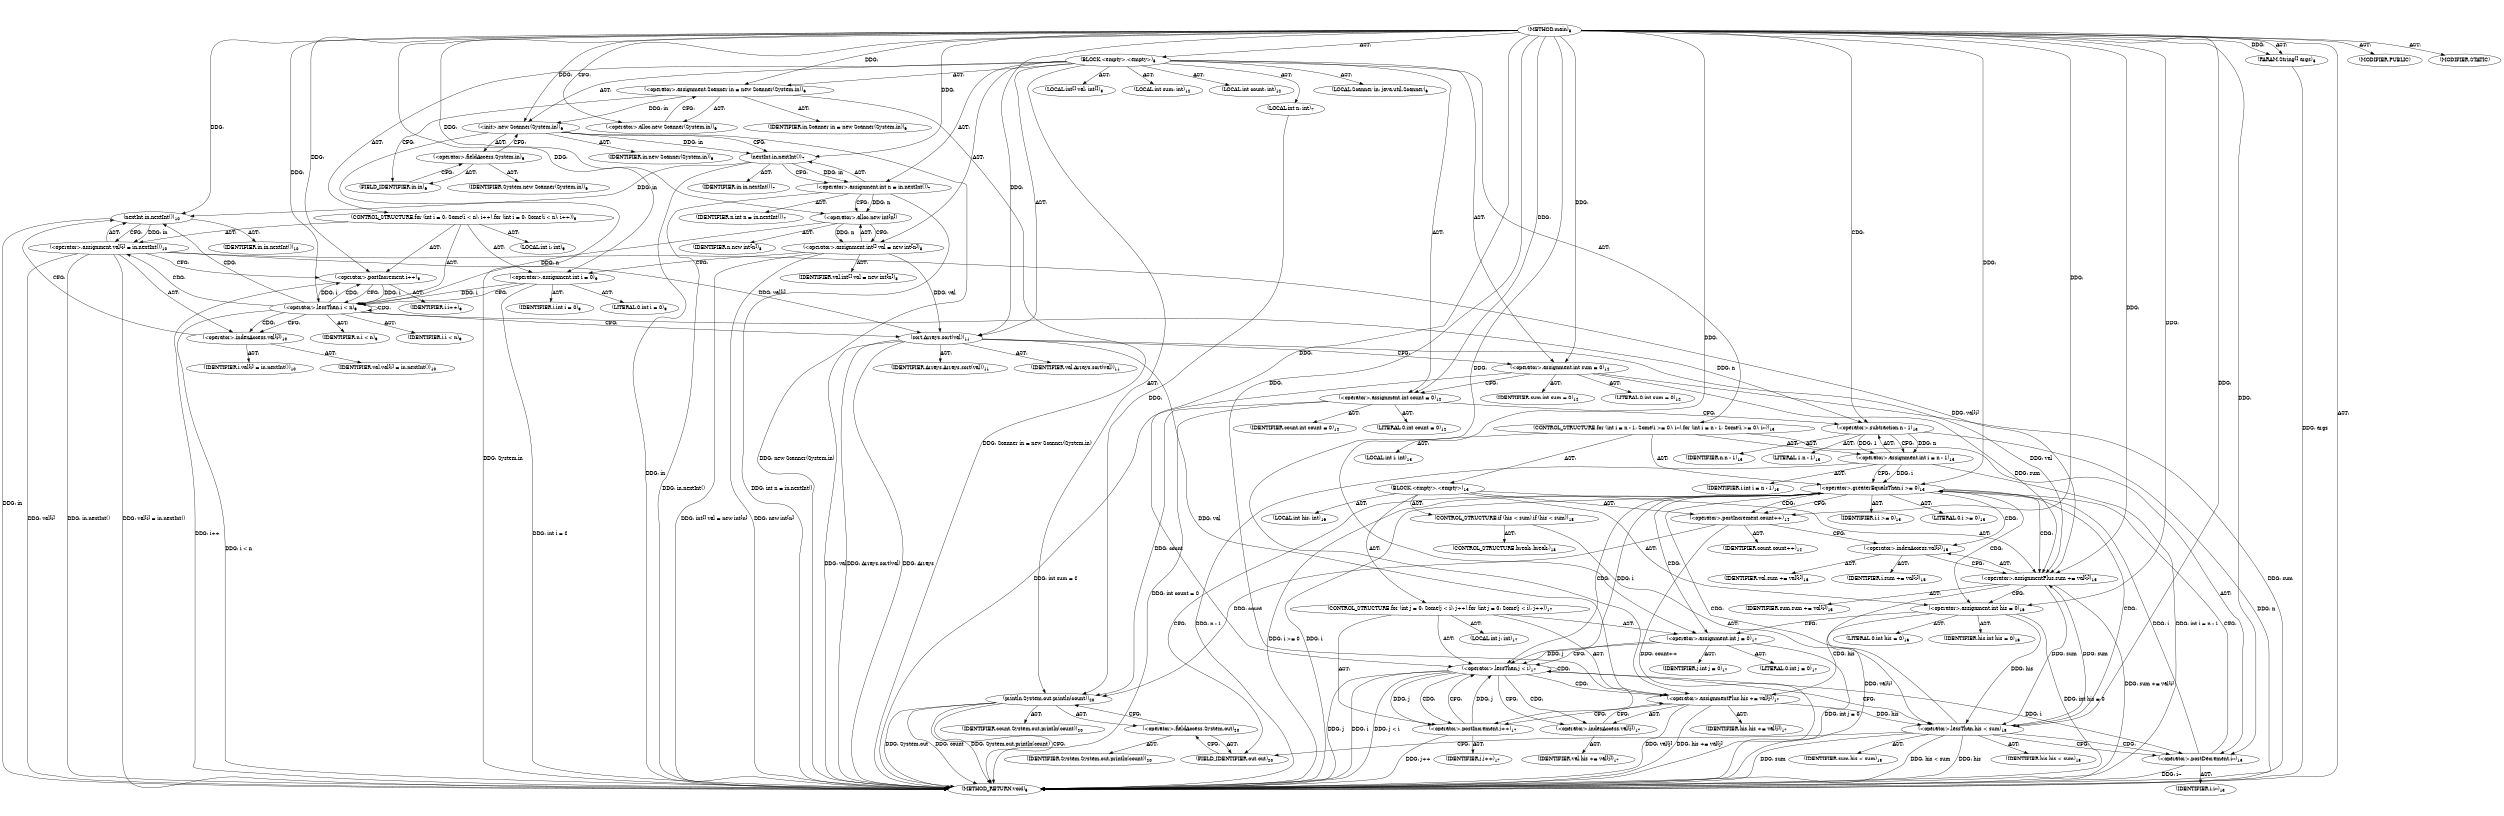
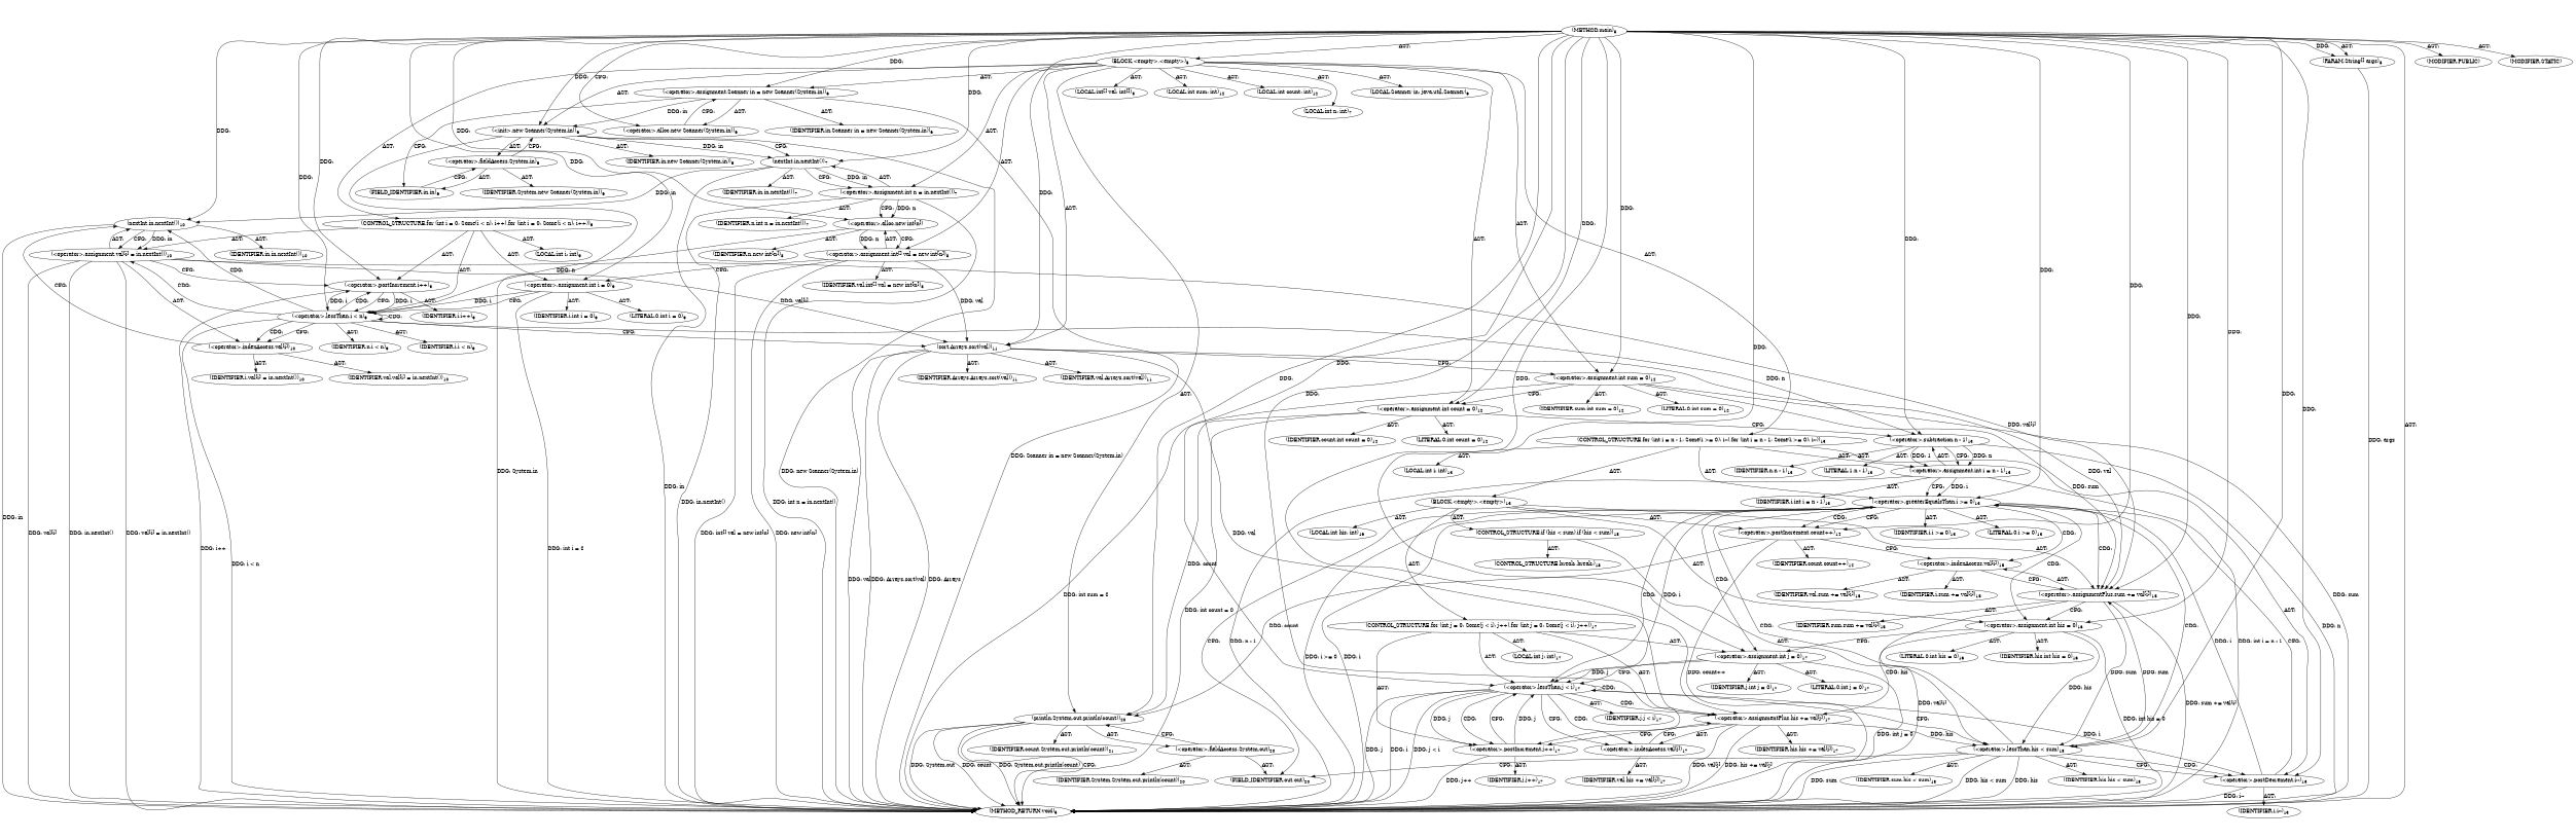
  digraph {
    n1 [label=<(METHOD,main)<SUB>5</SUB>>]
    n2 [label=<(PARAM,String[] args)<SUB>5</SUB>>]
    n3 [label=<(BLOCK,&lt;empty&gt;,&lt;empty&gt;)<SUB>5</SUB>>]
    n4 [label=<(&lt;operator&gt;.assignment,Scanner in = new Scanner(System.in))<SUB>6</SUB>>]
    n5 [label=<(&lt;operator&gt;.alloc,new Scanner(System.in))<SUB>6</SUB>>]
    n6 [label=<(&lt;init&gt;,new Scanner(System.in))<SUB>6</SUB>>]
    n7 [label=<(nextInt,in.nextInt())<SUB>7</SUB>>]
    n8 [label=<(&lt;operator&gt;.alloc,new int[n])>]
    n9 [label=<(&lt;operator&gt;.assignment,int i = 0)<SUB>9</SUB>>]
    n10 [label=<(&lt;operator&gt;.lessThan,i &lt; n)<SUB>9</SUB>>]
    n11 [label=<(&lt;operator&gt;.postIncrement,i++)<SUB>9</SUB>>]
    n12 [label=<(nextInt,in.nextInt())<SUB>10</SUB>>]
    n13 [label=<(sort,Arrays.sort(val))<SUB>11</SUB>>]
    n14 [label=<(&lt;operator&gt;.assignment,int sum = 0)<SUB>12</SUB>>]
    n15 [label=<(&lt;operator&gt;.assignment,int count = 0)<SUB>12</SUB>>]
    n16 [label=<(&lt;operator&gt;.subtraction,n - 1)<SUB>13</SUB>>]
    n17 [label=<(&lt;operator&gt;.greaterEqualsThan,i &gt;= 0)<SUB>13</SUB>>]
    n18 [label=<(&lt;operator&gt;.postDecrement,i--)<SUB>13</SUB>>]
    n19 [label=<(&lt;operator&gt;.postIncrement,count++)<SUB>14</SUB>>]
    n20 [label=<(&lt;operator&gt;.assignmentPlus,sum += val[i])<SUB>15</SUB>>]
    n21 [label=<(&lt;operator&gt;.assignment,int his = 0)<SUB>16</SUB>>]
    n22 [label=<(&lt;operator&gt;.assignment,int j = 0)<SUB>17</SUB>>]
    n23 [label=<(&lt;operator&gt;.lessThan,j &lt; i)<SUB>17</SUB>>]
    n24 [label=<(&lt;operator&gt;.postIncrement,j++)<SUB>17</SUB>>]
    n25 [label=<(&lt;operator&gt;.assignmentPlus,his += val[j])<SUB>17</SUB>>]
    n26 [label=<(&lt;operator&gt;.lessThan,his &lt; sum)<SUB>18</SUB>>]
    n27 [label=<(println,System.out.println(count))<SUB>20</SUB>>]
    n28 [label=<(MODIFIER,PUBLIC)>]
    n29 [label=<(MODIFIER,STATIC)>]
    n30 [label=<(METHOD_RETURN,void)<SUB>5</SUB>>]
    n31 [label=<(LOCAL,Scanner in: java.util.Scanner)<SUB>6</SUB>>]
    n32 [label=<(LOCAL,int n: int)<SUB>7</SUB>>]
    n33 [label=<(&lt;operator&gt;.assignment,int n = in.nextInt())<SUB>7</SUB>>]
    n34 [label=<(LOCAL,int[] val: int[])<SUB>8</SUB>>]
    n35 [label=<(&lt;operator&gt;.assignment,int[] val = new int[n])<SUB>8</SUB>>]
    n36 [label=<(CONTROL_STRUCTURE,for (int i = 0; Some(i &lt; n); i++),for (int i = 0; Some(i &lt; n); i++))<SUB>9</SUB>>]
    n37 [label=<(LOCAL,int sum: int)<SUB>12</SUB>>]
    n38 [label=<(LOCAL,int count: int)<SUB>12</SUB>>]
    n39 [label=<(CONTROL_STRUCTURE,for (int i = n - 1; Some(i &gt;= 0); i--),for (int i = n - 1; Some(i &gt;= 0); i--))<SUB>13</SUB>>]
    n40 [label=<(IDENTIFIER,in,Scanner in = new Scanner(System.in))<SUB>6</SUB>>]
    n41 [label=<(FIELD_IDENTIFIER,in,in)<SUB>6</SUB>>]
    n42 [label=<(IDENTIFIER,in,new Scanner(System.in))<SUB>6</SUB>>]
    n43 [label=<(&lt;operator&gt;.fieldAccess,System.in)<SUB>6</SUB>>]
    n44 [label=<(IDENTIFIER,in,in.nextInt())<SUB>7</SUB>>]
    n45 [label=<(IDENTIFIER,n,new int[n])<SUB>8</SUB>>]
    n46 [label=<(IDENTIFIER,i,int i = 0)<SUB>9</SUB>>]
    n47 [label=<(LITERAL,0,int i = 0)<SUB>9</SUB>>]
    n48 [label=<(&lt;operator&gt;.assignment,val[i] = in.nextInt())<SUB>10</SUB>>]
    n49 [label=<(IDENTIFIER,i,i &lt; n)<SUB>9</SUB>>]
    n50 [label=<(IDENTIFIER,n,i &lt; n)<SUB>9</SUB>>]
    n51 [label=<(&lt;operator&gt;.indexAccess,val[i])<SUB>10</SUB>>]
    n52 [label=<(IDENTIFIER,i,i++)<SUB>9</SUB>>]
    n53 [label=<(IDENTIFIER,in,in.nextInt())<SUB>10</SUB>>]
    n54 [label=<(IDENTIFIER,Arrays,Arrays.sort(val))<SUB>11</SUB>>]
    n55 [label=<(IDENTIFIER,val,Arrays.sort(val))<SUB>11</SUB>>]
    n56 [label=<(IDENTIFIER,sum,int sum = 0)<SUB>12</SUB>>]
    n57 [label=<(LITERAL,0,int sum = 0)<SUB>12</SUB>>]
    n58 [label=<(IDENTIFIER,count,int count = 0)<SUB>12</SUB>>]
    n59 [label=<(LITERAL,0,int count = 0)<SUB>12</SUB>>]
    n60 [label=<(&lt;operator&gt;.assignment,int i = n - 1)<SUB>13</SUB>>]
    n61 [label=<(IDENTIFIER,n,n - 1)<SUB>13</SUB>>]
    n62 [label=<(LITERAL,1,n - 1)<SUB>13</SUB>>]
    n63 [label=<(IDENTIFIER,i,i &gt;= 0)<SUB>13</SUB>>]
    n64 [label=<(LITERAL,0,i &gt;= 0)<SUB>13</SUB>>]
    n65 [label=<(&lt;operator&gt;.indexAccess,val[i])<SUB>15</SUB>>]
    n66 [label=<(FIELD_IDENTIFIER,out,out)<SUB>20</SUB>>]
    n67 [label=<(IDENTIFIER,i,i--)<SUB>13</SUB>>]
    n68 [label=<(IDENTIFIER,count,count++)<SUB>14</SUB>>]
    n69 [label=<(IDENTIFIER,sum,sum += val[i])<SUB>15</SUB>>]
    n70 [label=<(IDENTIFIER,his,int his = 0)<SUB>16</SUB>>]
    n71 [label=<(LITERAL,0,int his = 0)<SUB>16</SUB>>]
    n72 [label=<(IDENTIFIER,j,int j = 0)<SUB>17</SUB>>]
    n73 [label=<(LITERAL,0,int j = 0)<SUB>17</SUB>>]
+   n74 [label=<(IDENTIFIER,j,j &lt; i)<SUB>17</SUB>>]
    n75 [label=<(&lt;operator&gt;.indexAccess,val[j])<SUB>17</SUB>>]
    n76 [label=<(IDENTIFIER,j,j++)<SUB>17</SUB>>]
    n77 [label=<(IDENTIFIER,his,his += val[j])<SUB>17</SUB>>]
    n78 [label=<(IDENTIFIER,his,his &lt; sum)<SUB>18</SUB>>]
    n79 [label=<(IDENTIFIER,sum,his &lt; sum)<SUB>18</SUB>>]
    n80 [label=<(&lt;operator&gt;.fieldAccess,System.out)<SUB>20</SUB>>]
-   n81 [label=<(IDENTIFIER,count,System.out.println(count))<SUB>20</SUB>>]
+   n81 [label=<(IDENTIFIER,count,System.out.println(count))<SUB>21</SUB>>]
    n82 [label=<(IDENTIFIER,n,int n = in.nextInt())<SUB>7</SUB>>]
    n83 [label=<(IDENTIFIER,val,int[] val = new int[n])<SUB>8</SUB>>]
    n84 [label=<(LOCAL,int i: int)<SUB>9</SUB>>]
    n85 [label=<(LOCAL,int i: int)<SUB>13</SUB>>]
    n86 [label=<(BLOCK,&lt;empty&gt;,&lt;empty&gt;)<SUB>13</SUB>>]
    n87 [label=<(IDENTIFIER,System,new Scanner(System.in))<SUB>6</SUB>>]
    n88 [label=<(IDENTIFIER,val,val[i] = in.nextInt())<SUB>10</SUB>>]
    n89 [label=<(IDENTIFIER,i,val[i] = in.nextInt())<SUB>10</SUB>>]
    n90 [label=<(IDENTIFIER,i,int i = n - 1)<SUB>13</SUB>>]
    n91 [label=<(LOCAL,int his: int)<SUB>16</SUB>>]
    n92 [label=<(CONTROL_STRUCTURE,for (int j = 0; Some(j &lt; i); j++),for (int j = 0; Some(j &lt; i); j++))<SUB>17</SUB>>]
    n93 [label=<(CONTROL_STRUCTURE,if (his &lt; sum),if (his &lt; sum))<SUB>18</SUB>>]
    n94 [label=<(IDENTIFIER,val,sum += val[i])<SUB>15</SUB>>]
    n95 [label=<(IDENTIFIER,i,sum += val[i])<SUB>15</SUB>>]
    n96 [label=<(LOCAL,int j: int)<SUB>17</SUB>>]
    n97 [label=<(CONTROL_STRUCTURE,break;,break;)<SUB>18</SUB>>]
    n98 [label=<(IDENTIFIER,val,his += val[j])<SUB>17</SUB>>]
    n99 [label=<(IDENTIFIER,System,System.out.println(count))<SUB>20</SUB>>]
    n1 -> n2 [label="AST: "]
    n1 -> n2 [label="DDG: "]
    n1 -> n3 [label="AST: "]
    n1 -> n4 [label="DDG: "]
    n1 -> n5 [label="CFG: "]
    n1 -> n6 [label="DDG: "]
    n1 -> n7 [label="DDG: "]
    n1 -> n8 [label="DDG: "]
    n1 -> n9 [label="DDG: "]
    n1 -> n10 [label="DDG: "]
    n1 -> n11 [label="DDG: "]
    n1 -> n12 [label="DDG: "]
    n1 -> n13 [label="DDG: "]
    n1 -> n14 [label="DDG: "]
    n1 -> n15 [label="DDG: "]
-   n1 -> n16 [label="CDG: "]
+   n1 -> n16 [label="DDG: "]
    n1 -> n17 [label="DDG: "]
    n1 -> n18 [label="DDG: "]
    n1 -> n19 [label="DDG: "]
    n1 -> n20 [label="DDG: "]
    n1 -> n21 [label="DDG: "]
    n1 -> n22 [label="DDG: "]
    n1 -> n23 [label="DDG: "]
    n1 -> n24 [label="DDG: "]
    n1 -> n25 [label="DDG: "]
    n1 -> n26 [label="DDG: "]
-   n32 -> n27 [label="DDG: "]
+   n1 -> n27 [label="DDG: "]
    n1 -> n28 [label="AST: "]
    n1 -> n29 [label="AST: "]
    n1 -> n30 [label="AST: "]
    n2 -> n30 [label="DDG: args"]
    n3 -> n4 [label="AST: "]
    n3 -> n6 [label="AST: "]
    n3 -> n13 [label="AST: "]
    n3 -> n14 [label="AST: "]
    n3 -> n15 [label="AST: "]
    n3 -> n27 [label="AST: "]
    n3 -> n31 [label="AST: "]
    n3 -> n32 [label="AST: "]
    n3 -> n33 [label="AST: "]
    n3 -> n34 [label="AST: "]
    n3 -> n35 [label="AST: "]
    n3 -> n36 [label="AST: "]
    n3 -> n37 [label="AST: "]
    n3 -> n38 [label="AST: "]
    n3 -> n39 [label="AST: "]
    n4 -> n5 [label="AST: "]
    n4 -> n6 [label="DDG: in"]
    n4 -> n30 [label="DDG: Scanner in = new Scanner(System.in)"]
    n4 -> n40 [label="AST: "]
    n4 -> n41 [label="CFG: "]
    n5 -> n4 [label="CFG: "]
    n6 -> n7 [label="CFG: "]
    n6 -> n7 [label="DDG: in"]
    n6 -> n30 [label="DDG: System.in"]
    n6 -> n30 [label="DDG: new Scanner(System.in)"]
    n6 -> n42 [label="AST: "]
    n6 -> n43 [label="AST: "]
    n7 -> n12 [label="DDG: in"]
    n7 -> n30 [label="DDG: in"]
    n7 -> n33 [label="CFG: "]
    n7 -> n33 [label="DDG: in"]
    n7 -> n44 [label="AST: "]
    n8 -> n10 [label="DDG: n"]
    n8 -> n35 [label="CFG: "]
    n8 -> n35 [label="DDG: n"]
    n8 -> n45 [label="AST: "]
    n9 -> n10 [label="CFG: "]
    n9 -> n10 [label="DDG: i"]
    n9 -> n30 [label="DDG: int i = 0"]
    n9 -> n46 [label="AST: "]
    n9 -> n47 [label="AST: "]
    n10 -> n10 [label="CDG: "]
    n10 -> n11 [label="DDG: i"]
    n10 -> n11 [label="CDG: "]
    n10 -> n12 [label="CDG: "]
    n10 -> n13 [label="CFG: "]
    n10 -> n16 [label="DDG: n"]
    n10 -> n30 [label="DDG: i &lt; n"]
    n10 -> n48 [label="CDG: "]
    n10 -> n49 [label="AST: "]
    n10 -> n50 [label="AST: "]
    n10 -> n51 [label="CFG: "]
    n10 -> n51 [label="CDG: "]
    n11 -> n10 [label="CFG: "]
    n11 -> n10 [label="DDG: i"]
    n11 -> n30 [label="DDG: i++"]
    n11 -> n52 [label="AST: "]
    n12 -> n30 [label="DDG: in"]
    n12 -> n48 [label="CFG: "]
    n12 -> n48 [label="DDG: in"]
    n12 -> n53 [label="AST: "]
    n13 -> n14 [label="CFG: "]
    n13 -> n20 [label="DDG: val"]
    n13 -> n25 [label="DDG: val"]
    n13 -> n30 [label="DDG: val"]
    n13 -> n30 [label="DDG: Arrays.sort(val)"]
    n13 -> n30 [label="DDG: Arrays"]
    n13 -> n54 [label="AST: "]
    n13 -> n55 [label="AST: "]
    n14 -> n15 [label="CFG: "]
    n14 -> n20 [label="DDG: sum"]
    n14 -> n30 [label="DDG: sum"]
    n14 -> n30 [label="DDG: int sum = 0"]
    n14 -> n56 [label="AST: "]
    n14 -> n57 [label="AST: "]
    n15 -> n16 [label="CFG: "]
    n15 -> n27 [label="DDG: count"]
    n15 -> n30 [label="DDG: int count = 0"]
    n15 -> n58 [label="AST: "]
    n15 -> n59 [label="AST: "]
    n16 -> n30 [label="DDG: n"]
    n16 -> n60 [label="CFG: "]
    n16 -> n60 [label="DDG: n"]
    n16 -> n60 [label="DDG: 1"]
    n16 -> n61 [label="AST: "]
    n16 -> n62 [label="AST: "]
    n17 -> n19 [label="CFG: "]
    n17 -> n19 [label="CDG: "]
    n17 -> n20 [label="CDG: "]
    n17 -> n21 [label="CDG: "]
    n17 -> n22 [label="CDG: "]
    n17 -> n23 [label="DDG: i"]
    n17 -> n23 [label="CDG: "]
    n17 -> n26 [label="CDG: "]
    n17 -> n30 [label="DDG: i"]
    n17 -> n30 [label="DDG: i &gt;= 0"]
    n17 -> n63 [label="AST: "]
    n17 -> n64 [label="AST: "]
    n17 -> n65 [label="CDG: "]
    n17 -> n66 [label="CFG: "]
    n18 -> n17 [label="CFG: "]
    n18 -> n17 [label="DDG: i"]
    n18 -> n30 [label="DDG: i--"]
    n18 -> n67 [label="AST: "]
    n19 -> n27 [label="DDG: count"]
    n19 -> n30 [label="DDG: count++"]
    n19 -> n65 [label="CFG: "]
    n19 -> n68 [label="AST: "]
    n20 -> n21 [label="CFG: "]
    n20 -> n26 [label="DDG: sum"]
    n20 -> n30 [label="DDG: val[i]"]
    n20 -> n30 [label="DDG: sum += val[i]"]
    n20 -> n65 [label="AST: "]
    n20 -> n69 [label="AST: "]
    n21 -> n22 [label="CFG: "]
    n21 -> n25 [label="CDG: his"]
    n21 -> n26 [label="DDG: his"]
    n21 -> n30 [label="DDG: int his = 0"]
    n21 -> n70 [label="AST: "]
    n21 -> n71 [label="AST: "]
    n22 -> n23 [label="CFG: "]
    n22 -> n23 [label="DDG: j"]
    n22 -> n30 [label="DDG: int j = 0"]
    n22 -> n72 [label="AST: "]
    n22 -> n73 [label="AST: "]
    n23 -> n18 [label="DDG: i"]
    n23 -> n23 [label="CDG: "]
    n23 -> n24 [label="DDG: j"]
    n23 -> n24 [label="CDG: "]
    n23 -> n25 [label="CDG: "]
    n23 -> n26 [label="CFG: "]
    n23 -> n30 [label="DDG: j"]
    n23 -> n30 [label="DDG: i"]
    n23 -> n30 [label="DDG: j &lt; i"]
+   n23 -> n74 [label="AST: "]
    n23 -> n75 [label="CFG: "]
    n23 -> n75 [label="CDG: "]
    n24 -> n23 [label="CFG: "]
    n24 -> n23 [label="DDG: j"]
    n24 -> n30 [label="DDG: j++"]
    n24 -> n76 [label="AST: "]
    n25 -> n24 [label="CFG: "]
    n25 -> n26 [label="DDG: his"]
    n25 -> n30 [label="DDG: val[j]"]
    n25 -> n30 [label="DDG: his += val[j]"]
    n25 -> n75 [label="AST: "]
    n25 -> n77 [label="AST: "]
    n26 -> n17 [label="CDG: "]
    n26 -> n18 [label="CFG: "]
    n26 -> n18 [label="CDG: "]
    n26 -> n20 [label="DDG: sum"]
    n26 -> n30 [label="DDG: his"]
    n26 -> n30 [label="DDG: sum"]
    n26 -> n30 [label="DDG: his &lt; sum"]
    n26 -> n66 [label="CFG: "]
    n26 -> n78 [label="AST: "]
    n26 -> n79 [label="AST: "]
    n27 -> n30 [label="CFG: "]
    n27 -> n30 [label="DDG: System.out"]
    n27 -> n30 [label="DDG: count"]
    n27 -> n30 [label="DDG: System.out.println(count)"]
    n27 -> n80 [label="AST: "]
    n27 -> n81 [label="AST: "]
    n33 -> n7 [label="AST: "]
    n33 -> n8 [label="CFG: "]
    n33 -> n8 [label="DDG: n"]
    n33 -> n30 [label="DDG: in.nextInt()"]
    n33 -> n30 [label="DDG: int n = in.nextInt()"]
    n33 -> n82 [label="AST: "]
    n35 -> n8 [label="AST: "]
    n35 -> n9 [label="CFG: "]
    n35 -> n13 [label="DDG: val"]
    n35 -> n30 [label="DDG: new int[n]"]
    n35 -> n30 [label="DDG: int[] val = new int[n]"]
    n35 -> n83 [label="AST: "]
    n36 -> n9 [label="AST: "]
    n36 -> n10 [label="AST: "]
    n36 -> n11 [label="AST: "]
    n36 -> n48 [label="AST: "]
    n36 -> n84 [label="AST: "]
    n39 -> n17 [label="AST: "]
    n39 -> n18 [label="AST: "]
    n39 -> n60 [label="AST: "]
    n39 -> n85 [label="AST: "]
    n39 -> n86 [label="AST: "]
    n41 -> n43 [label="CFG: "]
    n43 -> n6 [label="CFG: "]
    n43 -> n41 [label="AST: "]
    n43 -> n87 [label="AST: "]
    n48 -> n11 [label="CFG: "]
    n48 -> n12 [label="AST: "]
    n48 -> n13 [label="DDG: val[i]"]
    n48 -> n20 [label="DDG: val[i]"]
    n48 -> n30 [label="DDG: val[i]"]
    n48 -> n30 [label="DDG: in.nextInt()"]
    n48 -> n30 [label="DDG: val[i] = in.nextInt()"]
    n48 -> n51 [label="AST: "]
    n51 -> n12 [label="CFG: "]
    n51 -> n88 [label="AST: "]
    n51 -> n89 [label="AST: "]
    n60 -> n16 [label="AST: "]
    n60 -> n17 [label="CFG: "]
    n60 -> n17 [label="DDG: i"]
    n60 -> n30 [label="DDG: n - 1"]
    n60 -> n30 [label="DDG: int i = n - 1"]
    n60 -> n90 [label="AST: "]
    n65 -> n20 [label="CFG: "]
    n65 -> n94 [label="AST: "]
    n65 -> n95 [label="AST: "]
-   n66 -> n80 [label="CFG: "]
    n75 -> n25 [label="CFG: "]
    n75 -> n98 [label="AST: "]
    n80 -> n27 [label="CFG: "]
    n80 -> n66 [label="AST: "]
    n80 -> n99 [label="AST: "]
    n86 -> n19 [label="AST: "]
    n86 -> n20 [label="AST: "]
    n86 -> n21 [label="AST: "]
    n86 -> n91 [label="AST: "]
    n86 -> n92 [label="AST: "]
    n86 -> n93 [label="AST: "]
    n92 -> n22 [label="AST: "]
    n92 -> n23 [label="AST: "]
    n92 -> n24 [label="AST: "]
    n92 -> n25 [label="AST: "]
    n92 -> n96 [label="AST: "]
    n93 -> n26 [label="AST: "]
    n93 -> n97 [label="AST: "]
  }
